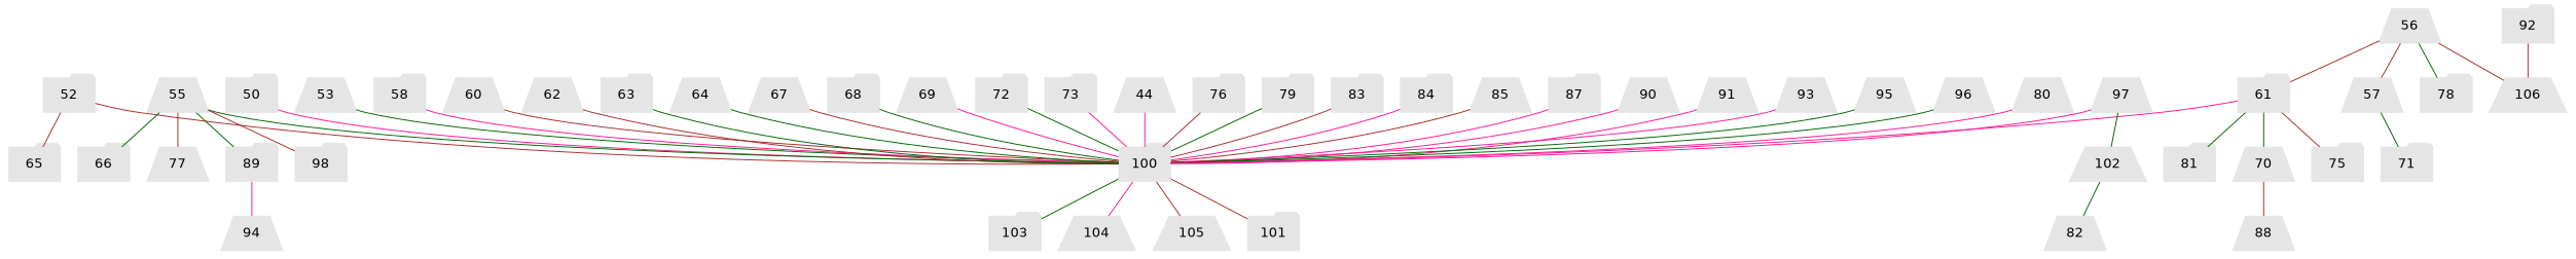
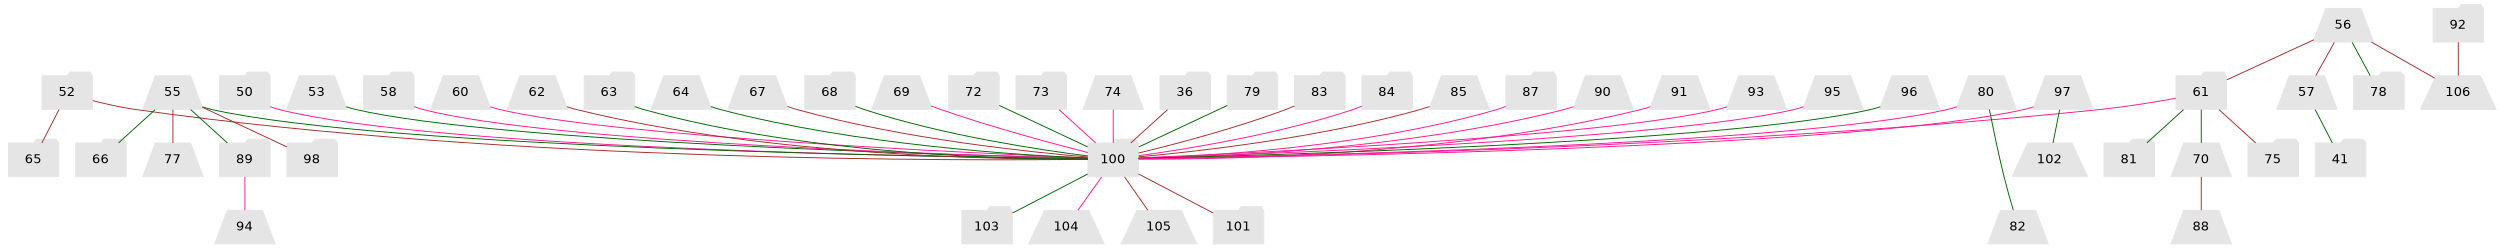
  graph {
    fontname="DejaVu Sans"
    node [color=gray90 fontname="DejaVu Sans" shape=trapezium style=filled]
    edge [color=darkgreen fontname="DejaVu Sans"]
    100 [shape=folder super="+34+31+99+19+22+43+28+41+51+38+39+44"]
    101 [shape=folder]
    103 [shape=folder]
    104
    105
    50 [shape=folder]
    52 [shape=folder]
    65 [shape=folder]
    53
    55
    66 [shape=folder]
    77
    89 [shape=folder]
    98 [shape=folder]
    94
    56 [super="+46"]
    57
    61 [shape=folder super="+47+45"]
    78 [shape=folder]
    106 [super="+59"]
-   71 [shape=folder]
+   71 [shape=folder label=41]
    70
    75 [shape=folder]
    81 [shape=folder]
    58 [shape=folder]
    60
    88
    62
    63 [shape=folder]
    64
    67
    68 [shape=folder]
    69
    72 [shape=folder]
    73 [shape=folder]
-   74 [label=44]
-   76 [shape=folder]
+   74
+   76 [shape=folder label=36]
    79 [shape=folder]
    80
    82
    83 [shape=folder]
    84 [shape=folder]
    85
    87 [shape=folder]
    90
    91
    92 [shape=folder]
    93
    95
    96
    97
    102
    100 -- 101 [color=brown]
    100 -- 103
    100 -- 104 [color=deeppink]
    100 -- 105 [color=brown]
    50 -- 100 [color=deeppink]
    52 -- 100 [color=brown]
    52 -- 65 [color=brown]
    53 -- 100
    55 -- 100
    55 -- 66
    55 -- 77 [color=brown]
    55 -- 89
    55 -- 98 [color=brown]
    89 -- 94 [color=deeppink]
    56 -- 57 [color=brown]
    56 -- 61 [color=brown]
    56 -- 78
    56 -- 106 [color=brown]
    57 -- 71
    61 -- 100 [color=deeppink]
    61 -- 70
    61 -- 75 [color=brown]
    61 -- 81
    70 -- 88 [color=brown]
    58 -- 100 [color=deeppink]
-   60 -- 100 [color=brown]
+   60 -- 100 [color=deeppink]
    62 -- 100 [color=brown]
    63 -- 100
    64 -- 100
    67 -- 100 [color=brown]
    68 -- 100
    69 -- 100 [color=deeppink]
    72 -- 100
    73 -- 100 [color=deeppink]
    74 -- 100 [color=deeppink]
    76 -- 100 [color=brown]
    79 -- 100
    80 -- 100 [color=deeppink]
-   102 -- 82
+   80 -- 82
    83 -- 100 [color=brown]
    84 -- 100 [color=deeppink]
    85 -- 100 [color=brown]
    87 -- 100 [color=deeppink]
    90 -- 100 [color=deeppink]
    91 -- 100 [color=deeppink]
    92 -- 106 [color=brown]
    93 -- 100 [color=deeppink]
-   95 -- 100
+   95 -- 100 [color=deeppink]
    96 -- 100
    97 -- 100 [color=deeppink]
    97 -- 102
  }
